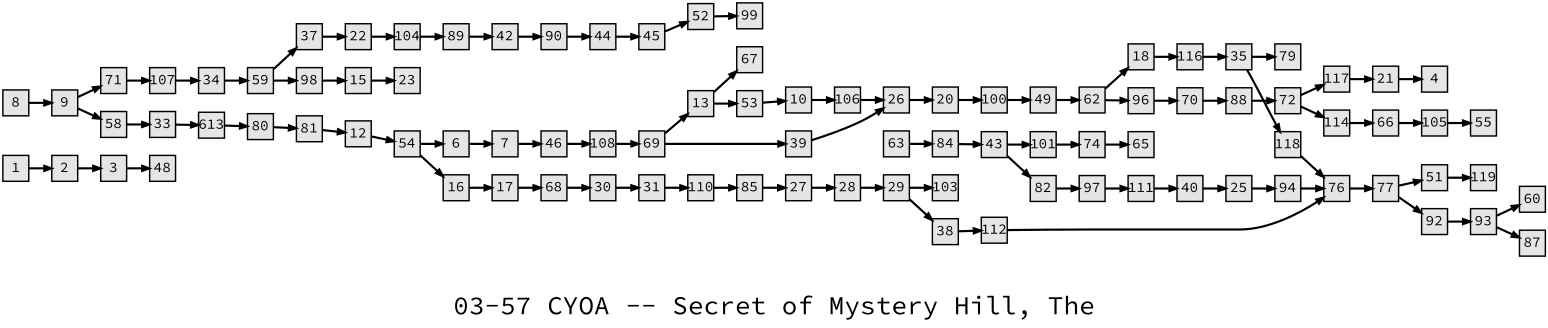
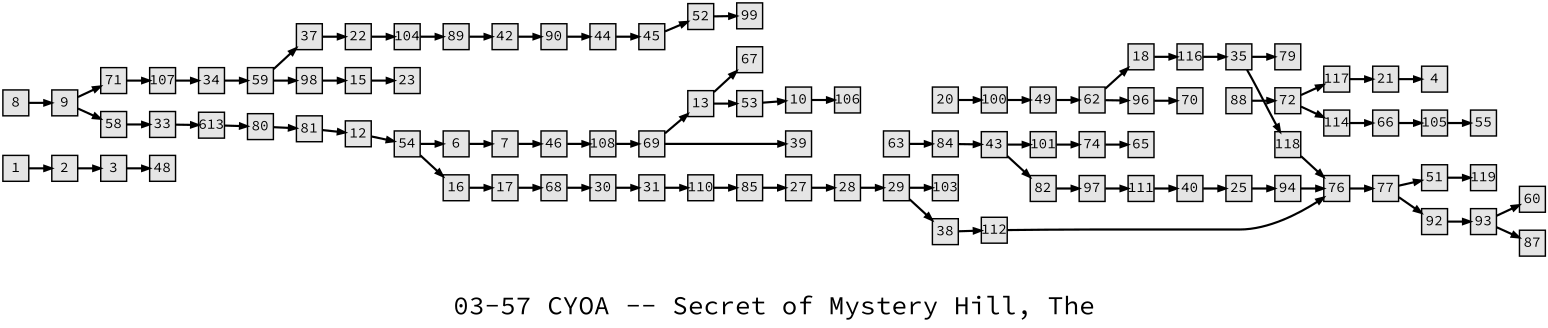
  digraph {
    fontname="Source Code Pro"
    fontsize=36
    label="03-57 CYOA -- Secret of Mystery Hill, The"
    nodesep=0.35
    ordering=out
    rankdir=LR
    ranksep=0.45
    node [fillcolor=grey90 fixedsize=true fontname="Source Code Pro" fontsize=20 labelfloat=true margin="0,0" penwidth=2 regular=true shape=rect style=filled]
    edge [fontname="Source Code Pro" fontsize=12 labelfloat=true penwidth=3]
    1
    2
    3
    48
    6
    7
    46
    108
    69
    8
    9
    71
    58
    107
    33
    34
    n17 [label=613]
    10
    106
-   26
    20
    12
    54
    16
    17
    13
    67
    53
    15
    23
    68
    30
    31
    18
    116
    35
    79
    118
    100
    49
    62
    21
    4
    22
    104
    89
    42
    25
    94
    76
    77
    27
    28
    29
    103
    38
    112
    110
    85
    80
    81
    59
    37
    98
    39
    40
    90
    44
    45
    43
    101
    82
    74
    97
    65
    111
    52
    99
    96
    n80 [label=70]
    51
    119
    63
    84
    88
    66
    105
    55
    72
    117
    114
    92
    93
    60
    87
    1 -> 2
    2 -> 3
    3 -> 48
    6 -> 7
    7 -> 46
    46 -> 108
    108 -> 69
    69 -> 13
    69 -> 39
    8 -> 9
    9 -> 71
    9 -> 58
    71 -> 107
    58 -> 33
    107 -> 34
    33 -> n17
    34 -> 59
    n17 -> 80
    10 -> 106
-   106 -> 26
-   26 -> 20
    20 -> 100
    12 -> 54
    54 -> 6
    54 -> 16
    16 -> 17
    17 -> 68
    13 -> 67
    13 -> 53
    53 -> 10
    15 -> 23
    68 -> 30
    30 -> 31
    31 -> 110
    18 -> 116
    116 -> 35
    35 -> 79
    35 -> 118
    118 -> 76
    100 -> 49
    49 -> 62
    62 -> 18
    62 -> 96
    21 -> 4
    22 -> 104
    104 -> 89
    89 -> 42
    42 -> 90
    25 -> 94
    94 -> 76
    76 -> 77
    77 -> 51
    77 -> 92
    27 -> 28
    28 -> 29
    29 -> 103
    29 -> 38
    38 -> 112
    112 -> 76
    110 -> 85
    85 -> 27
    80 -> 81
    81 -> 12
    59 -> 37
    59 -> 98
    37 -> 22
    98 -> 15
-   39 -> 26
    40 -> 25
    90 -> 44
    44 -> 45
    45 -> 52
    43 -> 101
    43 -> 82
    101 -> 74
    82 -> 97
    74 -> 65
    97 -> 111
    111 -> 40
    52 -> 99
    96 -> n80
-   n80 -> 88
    51 -> 119
    63 -> 84
    84 -> 43
    88 -> 72
    66 -> 105
    105 -> 55
    72 -> 117
    72 -> 114
    117 -> 21
    114 -> 66
    92 -> 93
    93 -> 60
    93 -> 87
  }
